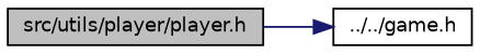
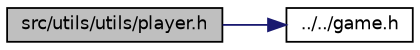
  digraph {
    rankdir=LR
    node [color=black fontname=Helvetica fontsize=10 shape=record style=filled]
-   n1 [fillcolor=grey75 fontcolor=black height=0.2 label="src/utils/player/player.h" width=0.4]
+   n1 [fillcolor=grey75 fontcolor=black height=0.2 label="src/utils/utils/player.h" width=0.4]
    n2 [fillcolor=white height=0.2 label="../../game.h" width=0.4]
    n1 -> n2 [color=midnightblue fontname=Helvetica fontsize=10 labelfontname=Helvetica labelfontsize=10 style=solid]
  }
